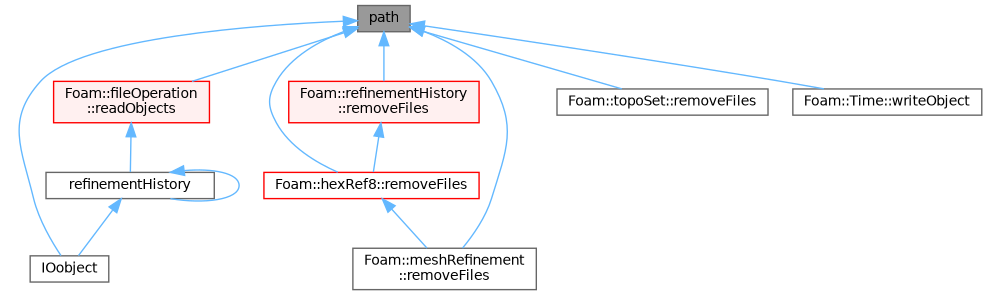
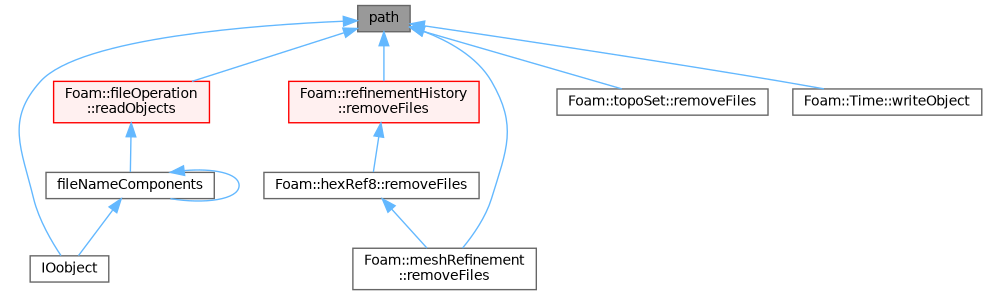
  digraph {
    rankdir=TB
    node [color=grey40 fillcolor=white fontname=Helvetica fontsize=10 shape=box style=filled]
    edge [color=steelblue1 dir=back fontname=Helvetica fontsize=10 labelfontname=Helvetica labelfontsize=10 style=solid]
    n1 [color=gray40 fillcolor=grey60 fontcolor=black height=0.2 label=path width=0.4]
    n2 [height=0.2 label=IOobject width=0.4]
    n3 [color=red fillcolor="#FFF0F0" height=0.2 label="Foam::fileOperation\l::readObjects" width=0.4]
-   n4 [color=red height=0.2 label="Foam::hexRef8::removeFiles" width=0.4]
+   n4 [height=0.2 label="Foam::hexRef8::removeFiles" width=0.4]
    n5 [height=0.2 label="Foam::meshRefinement\l::removeFiles" width=0.4]
    n6 [color=red fillcolor="#FFF0F0" height=0.2 label="Foam::refinementHistory\l::removeFiles" width=0.4]
    n7 [height=0.2 label="Foam::topoSet::removeFiles" width=0.4]
    n8 [height=0.2 label="Foam::Time::writeObject" width=0.4]
-   n9 [height=0.2 label=refinementHistory width=0.4]
+   n9 [height=0.2 label=fileNameComponents width=0.4]
    n1 -> n2
    n1 -> n3
-   n1 -> n4
    n1 -> n5
    n1 -> n6
    n1 -> n7
    n1 -> n8
    n3 -> n9
    n4 -> n5
    n6 -> n4
    n9 -> n2
    n9 -> n9
  }
